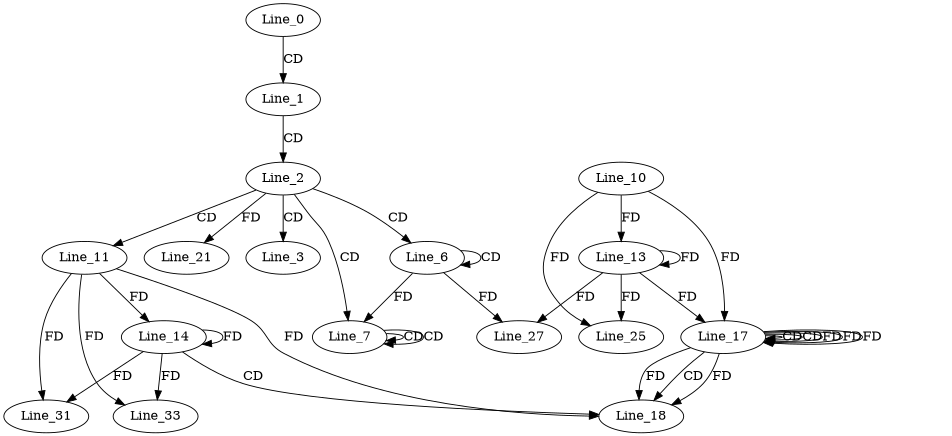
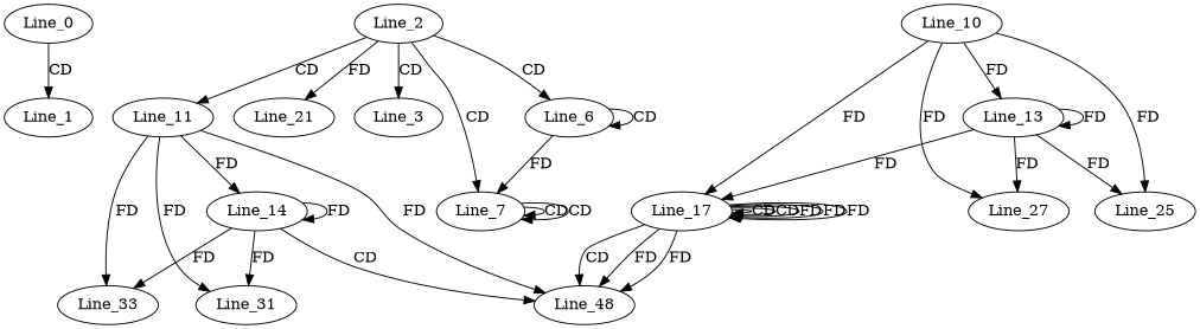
  digraph {
    Line_0
    Line_1
    Line_2
    Line_3
    Line_6
    Line_7
    Line_11
    Line_21
    Line_10
    Line_13
    Line_17
    Line_25
    Line_27
    Line_14
-   Line_18
+   Line_18 [label=Line_48]
    Line_31
    Line_33
    Line_0 -> Line_1 [label=CD]
-   Line_1 -> Line_2 [label=CD]
    Line_2 -> Line_3 [label=CD]
    Line_2 -> Line_6 [label=CD]
    Line_2 -> Line_7 [label=CD]
    Line_2 -> Line_11 [label=CD]
    Line_2 -> Line_21 [label=FD]
    Line_6 -> Line_6 [label=CD]
    Line_6 -> Line_7 [label=FD]
    Line_7 -> Line_7 [label=CD]
    Line_7 -> Line_7 [label=CD]
    Line_11 -> Line_14 [label=FD]
    Line_11 -> Line_18 [label=FD]
    Line_11 -> Line_31 [label=FD]
    Line_11 -> Line_33 [label=FD]
    Line_10 -> Line_13 [label=FD]
    Line_10 -> Line_17 [label=FD]
    Line_10 -> Line_25 [label=FD]
-   Line_6 -> Line_27 [label=FD]
+   Line_10 -> Line_27 [label=FD]
    Line_13 -> Line_13 [label=FD]
    Line_13 -> Line_17 [label=FD]
    Line_13 -> Line_25 [label=FD]
    Line_13 -> Line_27 [label=FD]
    Line_17 -> Line_17 [label=CD]
    Line_17 -> Line_17 [label=CD]
    Line_17 -> Line_17 [label=FD]
    Line_17 -> Line_17 [label=FD]
    Line_17 -> Line_17 [label=FD]
    Line_17 -> Line_18 [label=CD]
    Line_17 -> Line_18 [label=FD]
    Line_17 -> Line_18 [label=FD]
    Line_14 -> Line_14 [label=FD]
    Line_14 -> Line_18 [label=CD]
    Line_14 -> Line_31 [label=FD]
    Line_14 -> Line_33 [label=FD]
  }
